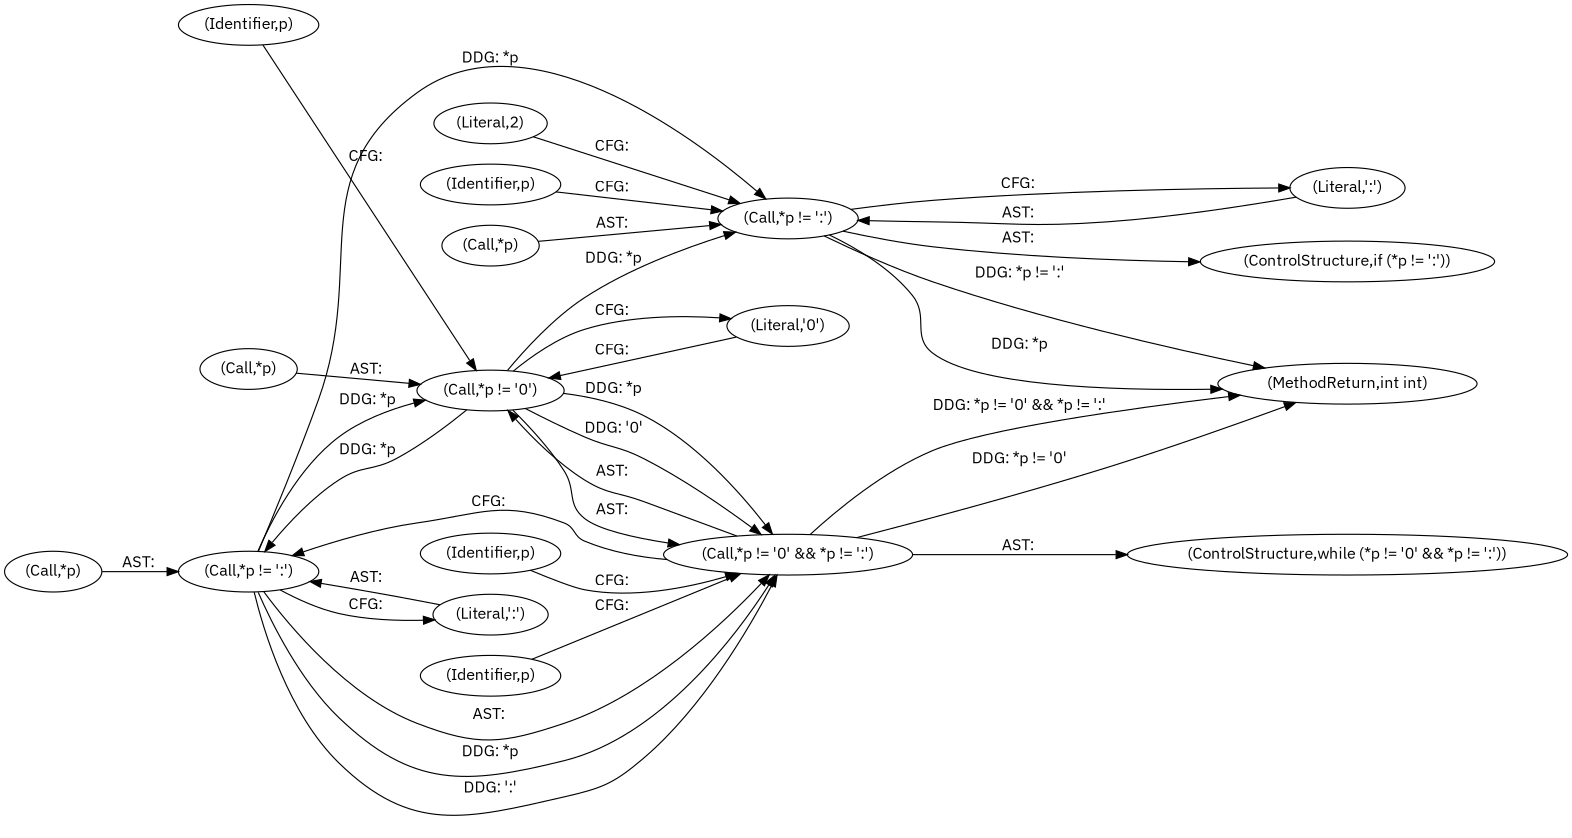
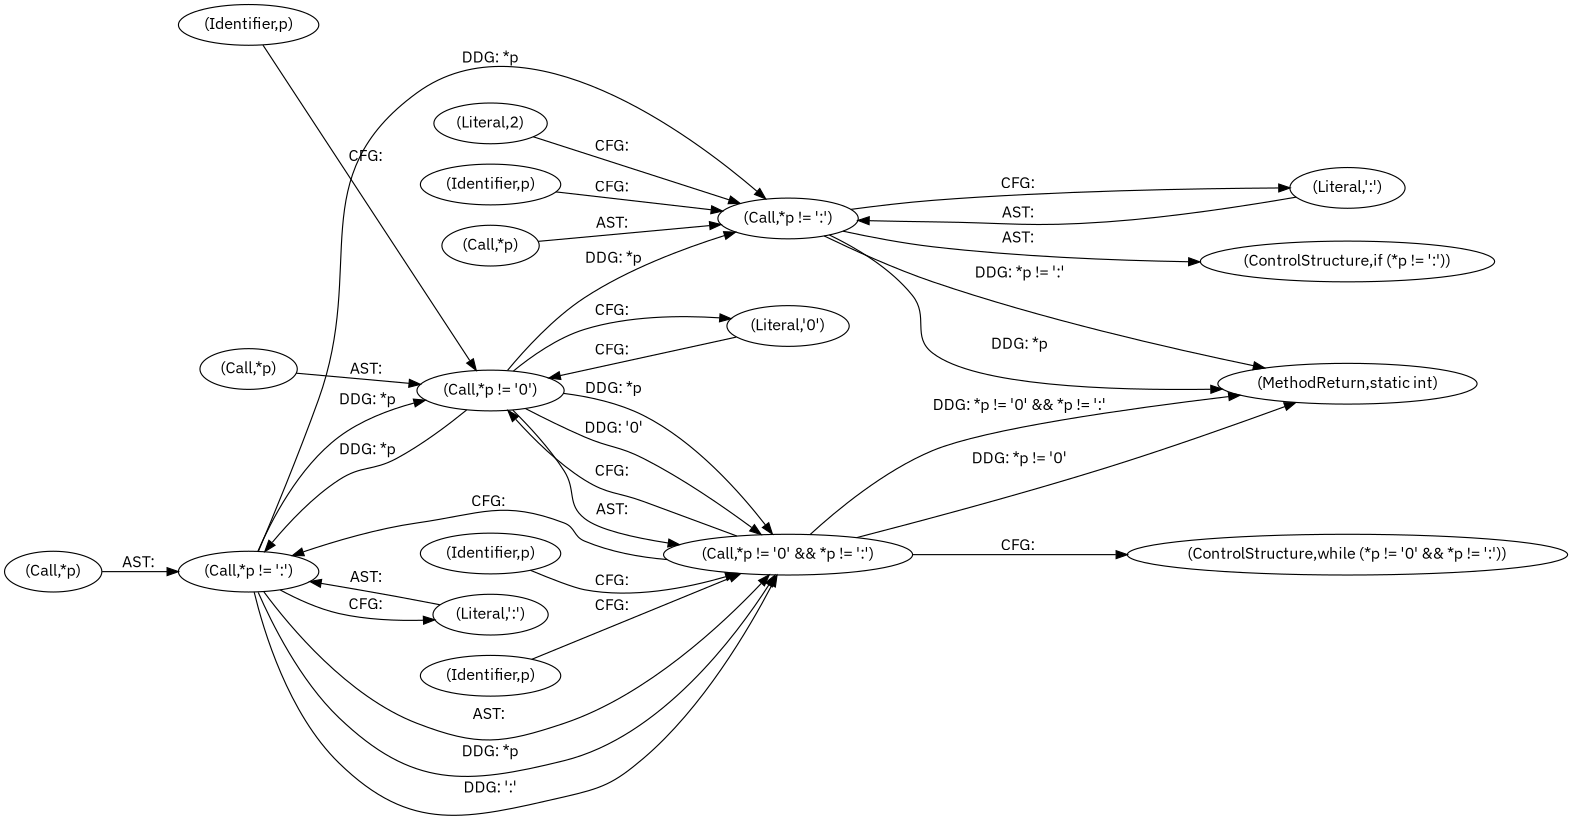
  digraph {
    fontname="IBM Plex Sans"
    rankdir=LR
    node [fontname="IBM Plex Sans"]
    edge [fontname="IBM Plex Sans"]
    n1 [label="(Call,*p != ':')"]
    n2 [label="(Call,*p != '\0')"]
    n3 [label="(Call,*p != '\0' && *p != ':')"]
    n4 [label="(Call,*p != ':')"]
    n5 [label="(Literal,':')"]
    n6 [label="(Literal,'\0')"]
-   n7 [label="(MethodReturn,int int)"]
+   n7 [label="(MethodReturn,static int)"]
    n8 [label="(ControlStructure,while (*p != '\0' && *p != ':'))"]
    n9 [label="(Literal,':')"]
    n10 [label="(ControlStructure,if (*p != ':'))"]
    n11 [label="(Literal,2)"]
    n12 [label="(Identifier,p)"]
    n13 [label="(Identifier,p)"]
    n14 [label="(Call,*p)"]
    n15 [label="(Identifier,p)"]
    n16 [label="(Call,*p)"]
    n17 [label="(Identifier,p)"]
    n18 [label="(Call,*p)"]
    n1 -> n2 [label="DDG: *p"]
    n1 -> n3 [label="AST: "]
    n1 -> n3 [label="DDG: *p"]
    n1 -> n3 [label="DDG: ':'"]
    n1 -> n4 [label="DDG: *p"]
    n1 -> n5 [label="CFG: "]
    n2 -> n1 [label="DDG: *p"]
    n2 -> n3 [label="AST: "]
    n2 -> n3 [label="DDG: *p"]
    n2 -> n3 [label="DDG: '\0'"]
    n2 -> n4 [label="DDG: *p"]
    n2 -> n6 [label="CFG: "]
    n3 -> n1 [label="CFG: "]
-   n3 -> n2 [label="AST: "]
+   n3 -> n2 [label="CFG: "]
    n3 -> n7 [label="DDG: *p != '\0'"]
    n3 -> n7 [label="DDG: *p != '\0' && *p != ':'"]
-   n3 -> n8 [label="AST: "]
+   n3 -> n8 [label="CFG: "]
    n4 -> n7 [label="DDG: *p != ':'"]
    n4 -> n7 [label="DDG: *p"]
    n4 -> n9 [label="CFG: "]
    n4 -> n10 [label="AST: "]
    n5 -> n1 [label="AST: "]
    n6 -> n2 [label="CFG: "]
    n9 -> n4 [label="AST: "]
    n11 -> n4 [label="CFG: "]
    n12 -> n2 [label="CFG: "]
    n13 -> n4 [label="CFG: "]
    n14 -> n2 [label="AST: "]
    n15 -> n3 [label="CFG: "]
    n16 -> n1 [label="AST: "]
    n17 -> n3 [label="CFG: "]
    n18 -> n4 [label="AST: "]
  }
